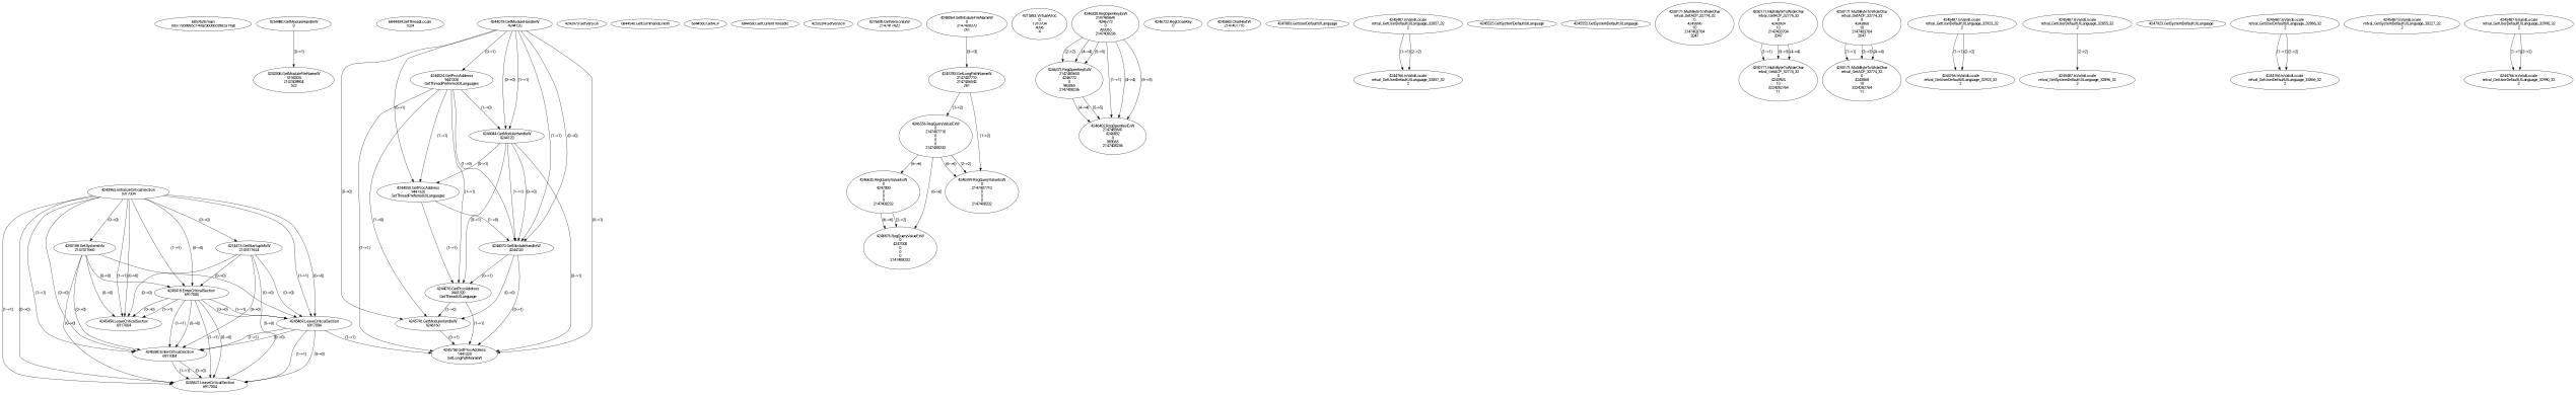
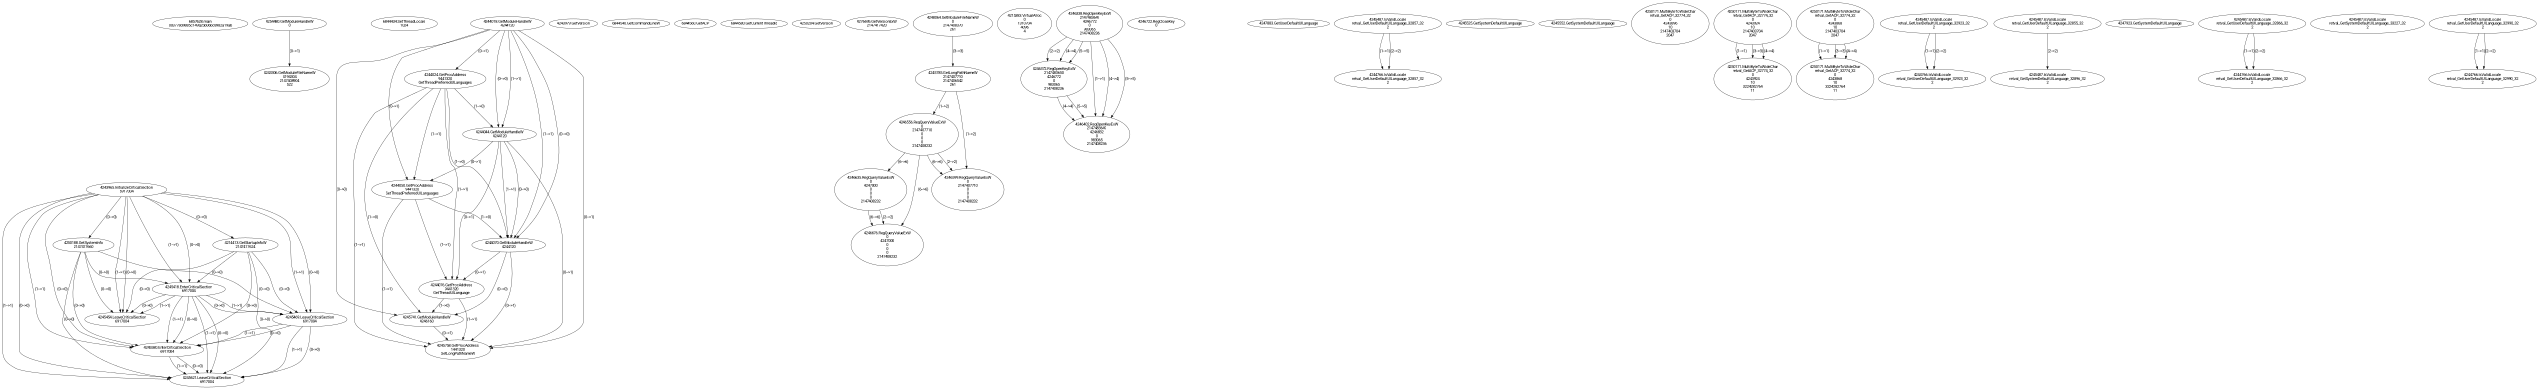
  digraph {
    fontname=Roboto
    node [fontname=Roboto]
    edge [fontname=Roboto]
    n1 [label="6857628.main\n003778d9885c149a25b06bc8982a19ab"]
    n2 [label="4254480.GetModuleHandleW\n0"]
    n3 [label="4243306.GetModuleFileNameW\n4194304\n2147408904\n522"]
    n4 [label="6844434.SetThreadLocale\n1024"]
    n5 [label="4243965.InitializeCriticalSection\n6917004"]
    n6 [label="4250188.GetSystemInfo\n2147417660"]
    n7 [label="4214413.GetStartupInfoW\n2147417624"]
    n8 [label="4245418.EnterCriticalSection\n6917004"]
    n9 [label="4245469.LeaveCriticalSection\n6917004"]
    n10 [label="4245580.EnterCriticalSection\n6917004"]
    n11 [label="4245621.LeaveCriticalSection\n6917004"]
    n12 [label="4245454.LeaveCriticalSection\n6917004"]
    n13 [label="4243979.GetVersion\n"]
    n14 [label="4244018.GetModuleHandleW\n4244120"]
    n15 [label="4244024.GetProcAddress\n9441320\nGetThreadPreferredUILanguages"]
    n16 [label="4244044.GetModuleHandleW\n4244120"]
    n17 [label="4244050.GetProcAddress\n9441320\nSetThreadPreferredUILanguages"]
    n18 [label="4244070.GetModuleHandleW\n4244120"]
    n19 [label="4245741.GetModuleHandleW\n4246160"]
    n20 [label="4245758.GetProcAddress\n1441320\nGetLongPathNameW"]
    n21 [label="4244076.GetProcAddress\n9441320\nGetThreadUILanguage"]
    n22 [label="6844540.GetCommandLineW\n"]
    n23 [label="6844560.GetACP\n"]
    n24 [label="6844580.GetCurrentThreadId\n"]
    n25 [label="4250204.GetVersion\n"]
    n26 [label="4276695.GetVersionExW\n2147417420"]
    n27 [label="4248064.GetModuleFileNameW\n0\n2147408370\n261"]
    n28 [label="4245785.GetLongPathNameW\n2147407710\n2147406542\n261"]
    n29 [label="4246556.RegQueryValueExW\n0\n2147407710\n0\n0\n0\n2147408232"]
    n30 [label="4246599.RegQueryValueExW\n0\n2147407710\n0\n0\n0\n2147408232"]
    n31 [label="4215383.VirtualAlloc\n0\n1310704\n4096\n4"]
    n32 [label="4246338.RegOpenKeyExW\n2147483649\n4246772\n0\n983065\n2147408236"]
    n33 [label="4246372.RegOpenKeyExW\n2147483650\n4246772\n0\n983065\n2147408236"]
    n34 [label="4246402.RegOpenKeyExW\n2147483649\n4246832\n0\n983065\n2147408236"]
    n35 [label="4246635.RegQueryValueExW\n0\n4247000\n0\n0\n0\n2147408232"]
    n36 [label="4246676.RegQueryValueExW\n0\n4247000\n0\n0\n0\n2147408232"]
    n37 [label="4246722.RegCloseKey\n0"]
-   n38 [label="4245683.CharNextW\n2147407716"]
    n39 [label="4247883.GetUserDefaultUILanguage\n"]
    n40 [label="4245487.IsValidLocale\nretval_GetUserDefaultUILanguage_32857_32\n2"]
    n41 [label="4244766.IsValidLocale\nretval_GetUserDefaultUILanguage_32857_32\n2"]
    n42 [label="4245525.GetSystemDefaultUILanguage\n"]
    n43 [label="4245552.GetSystemDefaultUILanguage\n"]
    n44 [label="4250171.MultiByteToWideChar\nretval_GetACP_32774_32\n0\n4243896\n10\n2147403704\n2047"]
    n45 [label="4250171.MultiByteToWideChar\nretval_GetACP_32774_32\n0\n4243924\n10\n2147403704\n2047"]
    n46 [label="4250171.MultiByteToWideChar\nretval_GetACP_32774_32\n0\n4243924\n10\n3224282764\n11"]
    n47 [label="4250171.MultiByteToWideChar\nretval_GetACP_32774_32\n0\n4243868\n10\n2147403704\n2047"]
    n48 [label="4250171.MultiByteToWideChar\nretval_GetACP_32774_32\n0\n4243868\n10\n3224282764\n11"]
    n49 [label="4245487.IsValidLocale\nretval_GetUserDefaultUILanguage_32923_32\n2"]
    n50 [label="4244766.IsValidLocale\nretval_GetUserDefaultUILanguage_32923_32\n2"]
    n51 [label="4245487.IsValidLocale\nretval_GetUserDefaultUILanguage_32855_32\n2"]
    n52 [label="4245487.IsValidLocale\nretval_GetSystemDefaultUILanguage_32896_32\n2"]
    n53 [label="4247923.GetSystemDefaultUILanguage\n"]
    n54 [label="4245487.IsValidLocale\nretval_GetUserDefaultUILanguage_32866_32\n2"]
    n55 [label="4244766.IsValidLocale\nretval_GetUserDefaultUILanguage_32866_32\n2"]
    n56 [label="4245487.IsValidLocale\nretval_GetSystemDefaultUILanguage_33227_32\n2"]
    n57 [label="4245487.IsValidLocale\nretval_GetUserDefaultUILanguage_32990_32\n2"]
    n58 [label="4244766.IsValidLocale\nretval_GetUserDefaultUILanguage_32990_32\n2"]
    n2 -> n3 [label="(0-->1)"]
    n5 -> n6 [label="(0-->0)"]
    n5 -> n7 [label="(0-->0)"]
    n5 -> n8 [label="(1-->1)"]
    n5 -> n8 [label="(0-->0)"]
    n5 -> n9 [label="(1-->1)"]
    n5 -> n9 [label="(0-->0)"]
    n5 -> n10 [label="(1-->1)"]
    n5 -> n10 [label="(0-->0)"]
    n5 -> n11 [label="(1-->1)"]
    n5 -> n11 [label="(0-->0)"]
    n5 -> n12 [label="(1-->1)"]
    n5 -> n12 [label="(0-->0)"]
    n6 -> n8 [label="(0-->0)"]
    n6 -> n9 [label="(0-->0)"]
    n6 -> n10 [label="(0-->0)"]
    n6 -> n11 [label="(0-->0)"]
    n6 -> n12 [label="(0-->0)"]
    n7 -> n8 [label="(0-->0)"]
    n7 -> n9 [label="(0-->0)"]
    n7 -> n10 [label="(0-->0)"]
    n7 -> n11 [label="(0-->0)"]
    n7 -> n12 [label="(0-->0)"]
    n8 -> n9 [label="(1-->1)"]
    n8 -> n9 [label="(0-->0)"]
    n8 -> n10 [label="(1-->1)"]
    n8 -> n10 [label="(0-->0)"]
    n8 -> n11 [label="(1-->1)"]
    n8 -> n11 [label="(0-->0)"]
    n8 -> n12 [label="(1-->1)"]
    n8 -> n12 [label="(0-->0)"]
    n9 -> n10 [label="(1-->1)"]
    n9 -> n10 [label="(0-->0)"]
    n9 -> n11 [label="(1-->1)"]
    n9 -> n11 [label="(0-->0)"]
    n10 -> n11 [label="(1-->1)"]
    n10 -> n11 [label="(0-->0)"]
    n14 -> n15 [label="(0-->1)"]
    n14 -> n16 [label="(1-->1)"]
    n14 -> n16 [label="(0-->0)"]
    n14 -> n17 [label="(0-->1)"]
    n14 -> n18 [label="(1-->1)"]
    n14 -> n18 [label="(0-->0)"]
    n14 -> n19 [label="(0-->0)"]
    n14 -> n20 [label="(0-->1)"]
    n15 -> n16 [label="(1-->0)"]
    n15 -> n17 [label="(1-->1)"]
    n15 -> n18 [label="(1-->0)"]
    n15 -> n19 [label="(1-->0)"]
    n15 -> n20 [label="(1-->1)"]
    n15 -> n21 [label="(1-->1)"]
    n16 -> n17 [label="(0-->1)"]
    n16 -> n18 [label="(1-->1)"]
    n16 -> n18 [label="(0-->0)"]
    n16 -> n20 [label="(0-->1)"]
    n16 -> n21 [label="(0-->1)"]
    n17 -> n18 [label="(1-->0)"]
-   n9 -> n20 [label="(1-->1)"]
+   n17 -> n20 [label="(1-->1)"]
    n17 -> n21 [label="(1-->1)"]
    n18 -> n19 [label="(0-->0)"]
    n18 -> n20 [label="(0-->1)"]
    n18 -> n21 [label="(0-->1)"]
    n19 -> n20 [label="(0-->1)"]
    n21 -> n19 [label="(1-->0)"]
    n21 -> n20 [label="(1-->1)"]
    n27 -> n28 [label="(3-->3)"]
    n28 -> n29 [label="(1-->2)"]
    n28 -> n30 [label="(1-->2)"]
    n29 -> n30 [label="(2-->2)"]
    n29 -> n30 [label="(6-->6)"]
    n29 -> n35 [label="(6-->6)"]
    n29 -> n36 [label="(6-->6)"]
    n32 -> n33 [label="(2-->2)"]
    n32 -> n33 [label="(4-->4)"]
    n32 -> n33 [label="(5-->5)"]
    n32 -> n34 [label="(1-->1)"]
    n32 -> n34 [label="(4-->4)"]
    n32 -> n34 [label="(5-->5)"]
    n33 -> n34 [label="(4-->4)"]
    n33 -> n34 [label="(5-->5)"]
    n35 -> n36 [label="(2-->2)"]
    n35 -> n36 [label="(6-->6)"]
    n40 -> n41 [label="(1-->1)"]
    n40 -> n41 [label="(2-->2)"]
    n45 -> n46 [label="(1-->1)"]
    n45 -> n46 [label="(3-->3)"]
    n45 -> n46 [label="(4-->4)"]
    n47 -> n48 [label="(1-->1)"]
    n47 -> n48 [label="(3-->3)"]
    n47 -> n48 [label="(4-->4)"]
    n49 -> n50 [label="(1-->1)"]
    n49 -> n50 [label="(2-->2)"]
    n51 -> n52 [label="(2-->2)"]
    n54 -> n55 [label="(1-->1)"]
    n54 -> n55 [label="(2-->2)"]
    n57 -> n58 [label="(1-->1)"]
    n57 -> n58 [label="(2-->2)"]
  }
